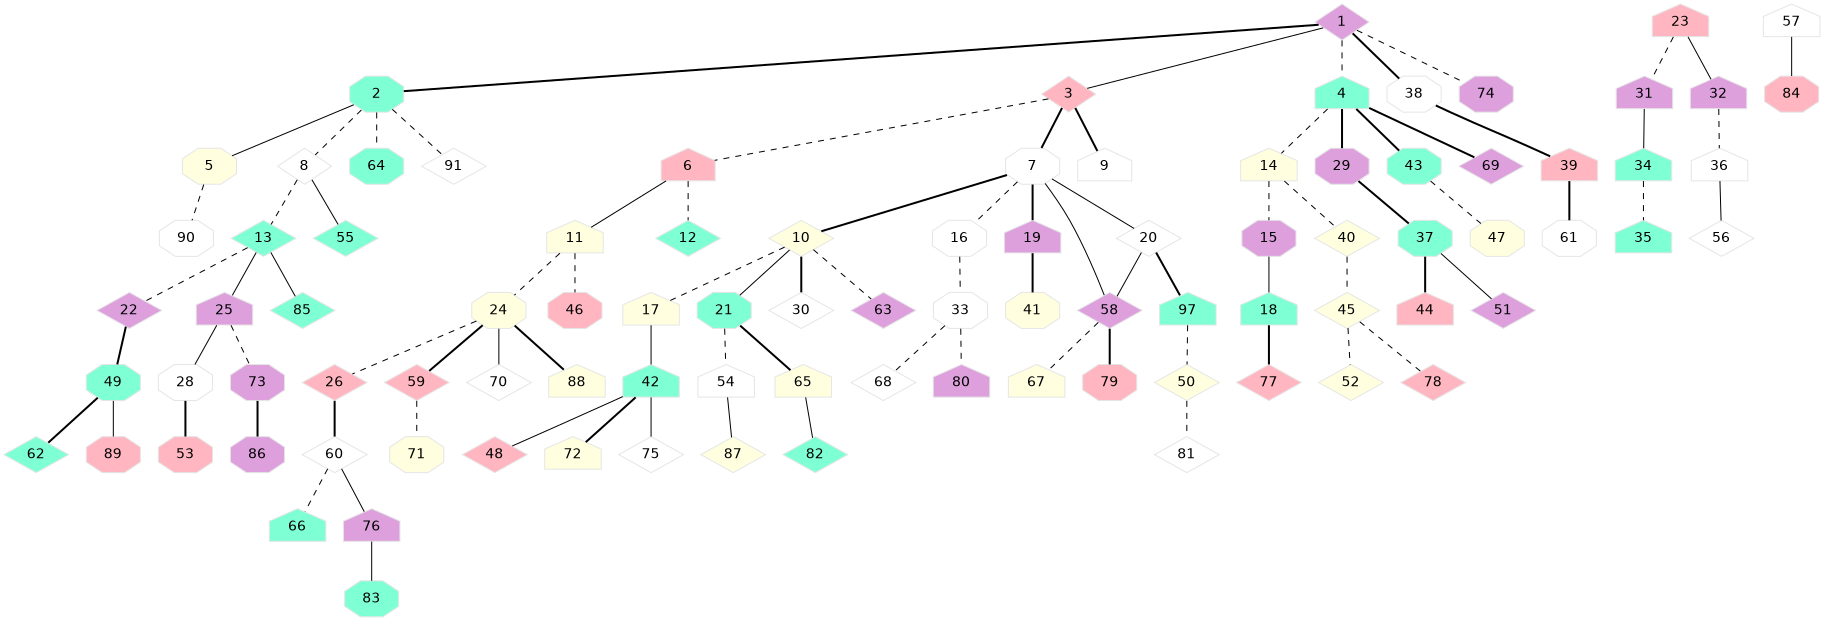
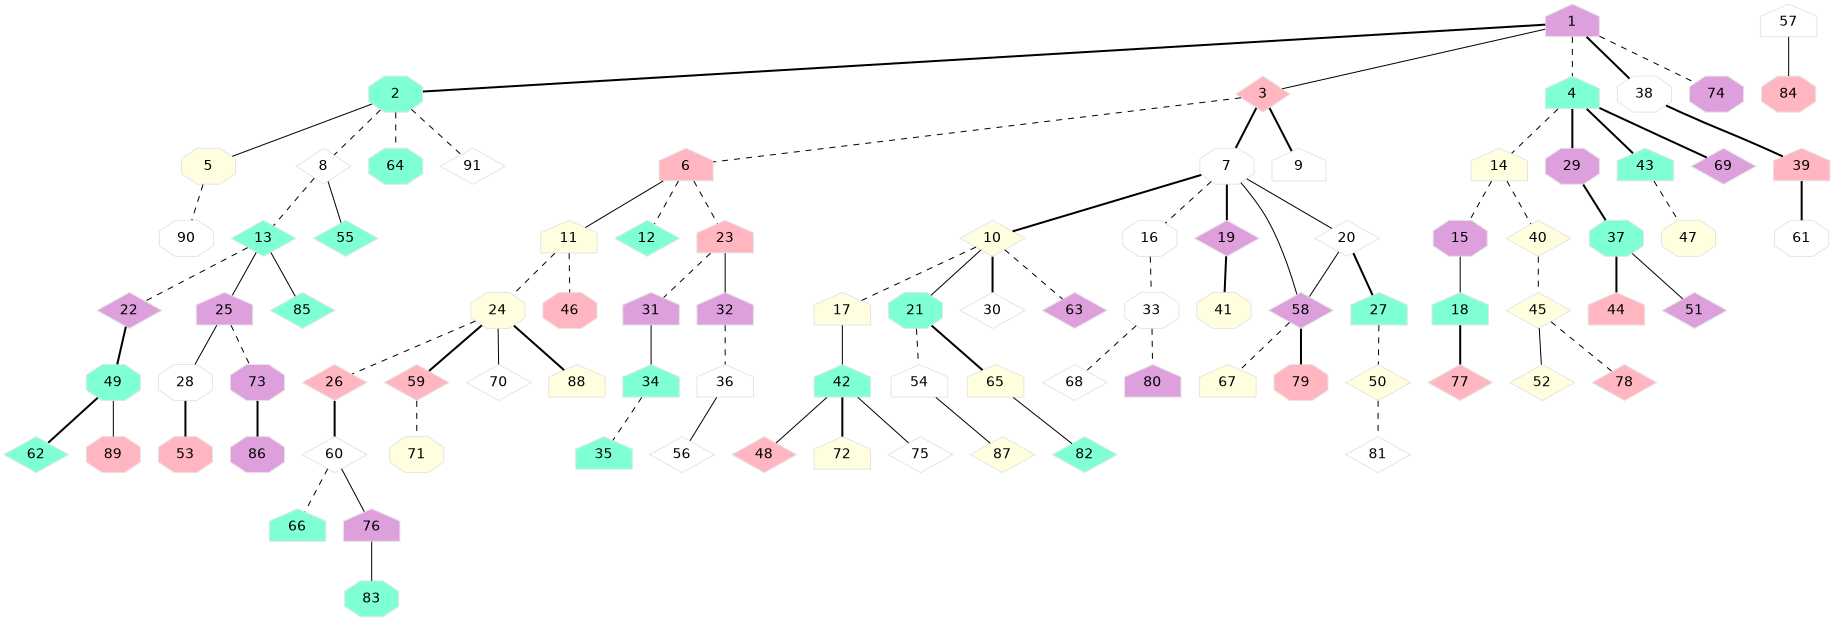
  graph {
    fontname="DejaVu Sans"
    node [color=gray90 fillcolor=white fontname="DejaVu Sans" shape=diamond style=filled]
    edge [fontname="DejaVu Sans" style=dashed]
-   1 [fillcolor=plum]
+   1 [fillcolor=plum shape=house]
    2 [fillcolor=aquamarine shape=octagon]
    3 [fillcolor=lightpink]
    4 [fillcolor=aquamarine shape=house]
    38 [shape=octagon]
    74 [fillcolor=plum shape=octagon]
    5 [fillcolor=lightyellow shape=octagon]
    8
    64 [fillcolor=aquamarine shape=octagon]
    91
    6 [fillcolor=lightpink shape=house]
    7 [shape=octagon]
    9 [shape=house]
    14 [fillcolor=lightyellow shape=house]
    29 [fillcolor=plum shape=octagon]
-   43 [fillcolor=aquamarine shape=octagon]
+   43 [fillcolor=aquamarine shape=house]
    69 [fillcolor=plum]
    39 [fillcolor=lightpink shape=house]
    90 [shape=octagon]
    13 [fillcolor=aquamarine]
    55 [fillcolor=aquamarine]
    11 [fillcolor=lightyellow shape=house]
    12 [fillcolor=aquamarine]
    23 [fillcolor=lightpink shape=house]
    10 [fillcolor=lightyellow]
    16 [shape=octagon]
-   19 [fillcolor=plum shape=house]
+   19 [fillcolor=plum]
    20
    58 [fillcolor=plum]
    15 [fillcolor=plum shape=octagon]
    40 [fillcolor=lightyellow]
    37 [fillcolor=aquamarine shape=octagon]
    47 [fillcolor=lightyellow shape=octagon]
    24 [fillcolor=lightyellow shape=octagon]
    46 [fillcolor=lightpink shape=octagon]
    31 [fillcolor=plum shape=house]
    32 [fillcolor=plum shape=house]
    17 [fillcolor=lightyellow shape=house]
    21 [fillcolor=aquamarine shape=octagon]
    30
    63 [fillcolor=plum]
    33 [shape=octagon]
    41 [fillcolor=lightyellow shape=octagon]
-   27 [fillcolor=aquamarine shape=house label=97]
+   27 [fillcolor=aquamarine shape=house]
    67 [fillcolor=lightyellow shape=house]
    79 [fillcolor=lightpink shape=octagon]
    22 [fillcolor=plum]
    25 [fillcolor=plum shape=house]
    85 [fillcolor=aquamarine]
    42 [fillcolor=aquamarine shape=house]
    54 [shape=house]
    65 [fillcolor=lightyellow shape=house]
    26 [fillcolor=lightpink]
    59 [fillcolor=lightpink]
    70
    88 [fillcolor=lightyellow shape=house]
    49 [fillcolor=aquamarine shape=octagon]
    28 [shape=octagon]
    73 [fillcolor=plum shape=octagon]
    18 [fillcolor=aquamarine shape=house]
    45 [fillcolor=lightyellow]
    77 [fillcolor=lightpink]
    68
    80 [fillcolor=plum shape=house]
    48 [fillcolor=lightpink]
    72 [fillcolor=lightyellow shape=house]
    75
    50 [fillcolor=lightyellow]
    57 [shape=house]
    84 [fillcolor=lightpink shape=octagon]
    87 [fillcolor=lightyellow]
    82 [fillcolor=aquamarine]
    62 [fillcolor=aquamarine]
    89 [fillcolor=lightpink shape=octagon]
    34 [fillcolor=aquamarine shape=house]
    36 [shape=house]
    60
    71 [fillcolor=lightyellow shape=octagon]
    53 [fillcolor=lightpink shape=octagon]
    86 [fillcolor=plum shape=octagon]
    66 [fillcolor=aquamarine shape=house]
    76 [fillcolor=plum shape=house]
    81
    44 [fillcolor=lightpink shape=house]
    51 [fillcolor=plum]
    35 [fillcolor=aquamarine shape=house]
    56
    61 [shape=octagon]
    52 [fillcolor=lightyellow]
    78 [fillcolor=lightpink]
    83 [fillcolor=aquamarine shape=octagon]
    1 -- 2 [style=bold]
    1 -- 3 [style=solid]
    1 -- 4
    1 -- 38 [style=bold]
    1 -- 74
    2 -- 5 [style=solid]
    2 -- 8
    2 -- 64
    2 -- 91
    3 -- 6
    3 -- 7 [style=bold]
    3 -- 9 [style=bold]
    4 -- 14
    4 -- 29 [style=bold]
    4 -- 43 [style=bold]
    4 -- 69 [style=bold]
    38 -- 39 [style=bold]
    5 -- 90
    8 -- 13
    8 -- 55 [style=solid]
    6 -- 11 [style=solid]
    6 -- 12
+   6 -- 23
    7 -- 10 [style=bold]
    7 -- 16
    7 -- 19 [style=bold]
    7 -- 20 [style=solid]
    7 -- 58 [style=solid]
    14 -- 15
    14 -- 40
    29 -- 37 [style=bold]
    43 -- 47
    39 -- 61 [style=bold]
    13 -- 22
    13 -- 25 [style=solid]
    13 -- 85 [style=solid]
    11 -- 24
    11 -- 46
    23 -- 31
    23 -- 32 [style=solid]
    10 -- 17
    10 -- 21 [style=solid]
    10 -- 30 [style=bold]
    10 -- 63
    16 -- 33
    19 -- 41 [style=bold]
    20 -- 58 [style=solid]
    20 -- 27 [style=bold]
    58 -- 67
    58 -- 79 [style=bold]
    15 -- 18 [style=solid]
    40 -- 45
    37 -- 44 [style=bold]
    37 -- 51 [style=solid]
    24 -- 26
    24 -- 59 [style=bold]
    24 -- 70 [style=solid]
    24 -- 88 [style=bold]
    31 -- 34 [style=solid]
    32 -- 36
    17 -- 42 [style=solid]
    21 -- 54
    21 -- 65 [style=bold]
    33 -- 68
    33 -- 80
    27 -- 50
    22 -- 49 [style=bold]
    25 -- 28 [style=solid]
    25 -- 73
    42 -- 48 [style=solid]
    42 -- 72 [style=bold]
    42 -- 75 [style=solid]
    54 -- 87 [style=solid]
    65 -- 82 [style=solid]
    26 -- 60 [style=bold]
    59 -- 71
    49 -- 62 [style=bold]
    49 -- 89 [style=solid]
    28 -- 53 [style=bold]
    73 -- 86 [style=bold]
    18 -- 77 [style=bold]
-   45 -- 52
+   45 -- 52 [style=solid]
    45 -- 78
    50 -- 81
    57 -- 84 [style=solid]
    34 -- 35
    36 -- 56 [style=solid]
    60 -- 66
    60 -- 76 [style=solid]
    76 -- 83 [style=solid]
  }
